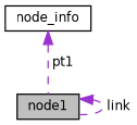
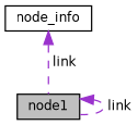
  digraph {
    node [color=black fontname=Helvetica fontsize=10 shape=record style=filled]
    edge [color=darkorchid3 dir=back fontname=Helvetica fontsize=10 labelfontname=Helvetica labelfontsize=10 style=dashed]
    n1 [fillcolor=grey75 fontcolor=black height=0.2 label=node1 width=0.4]
    n2 [fillcolor=white height=0.2 label=node_info width=0.4]
    n1 -> n1 [label=" link"]
-   n2 -> n1 [label=" pt1"]
+   n2 -> n1 [label=" link"]
  }
